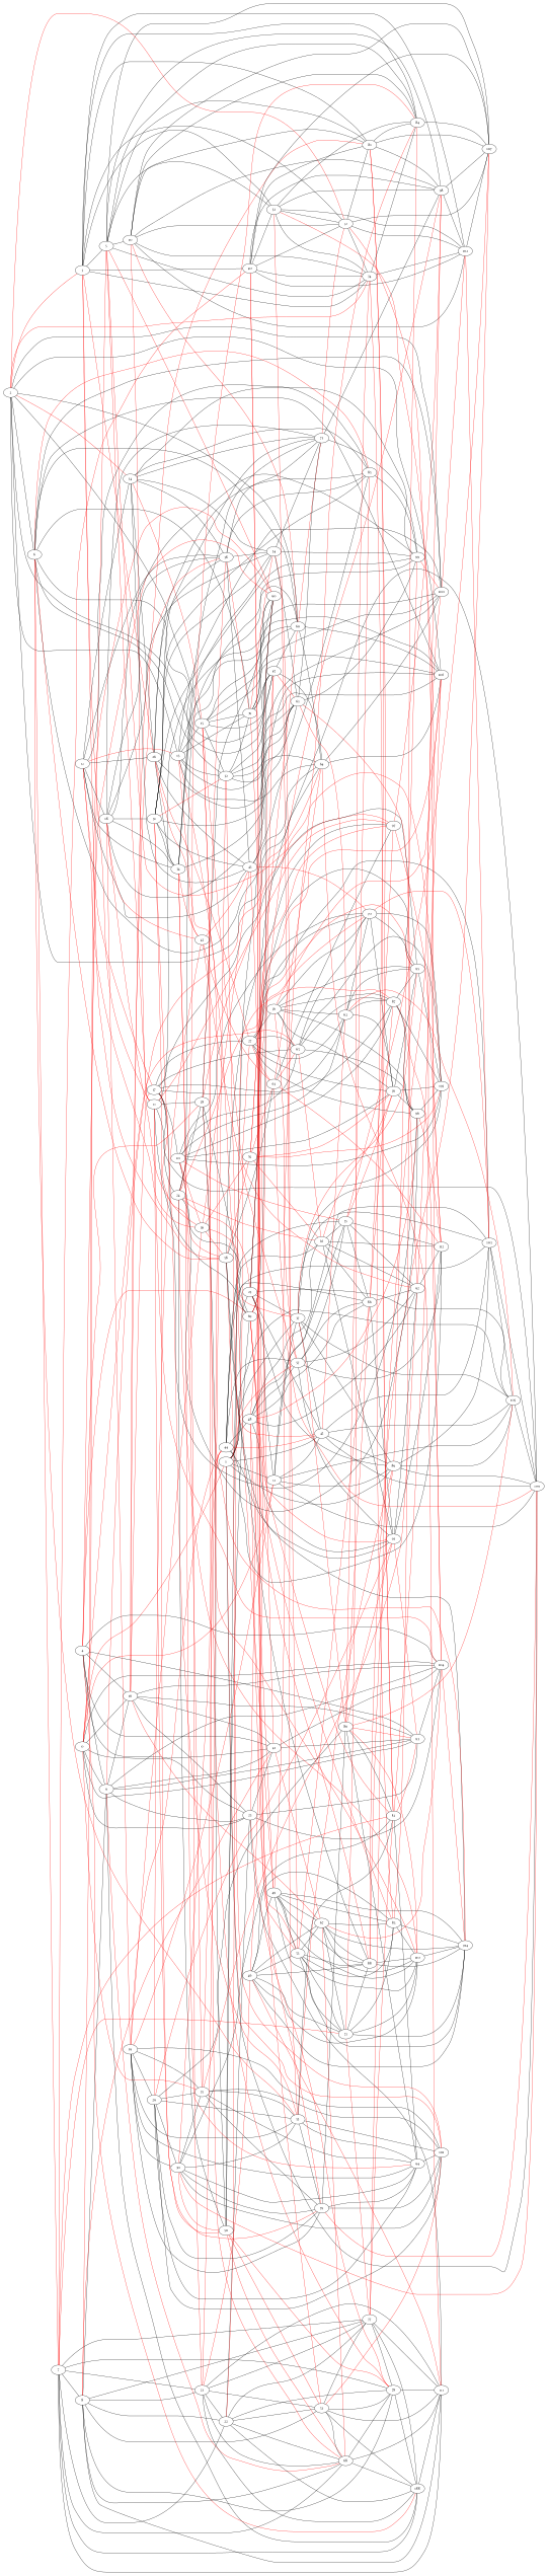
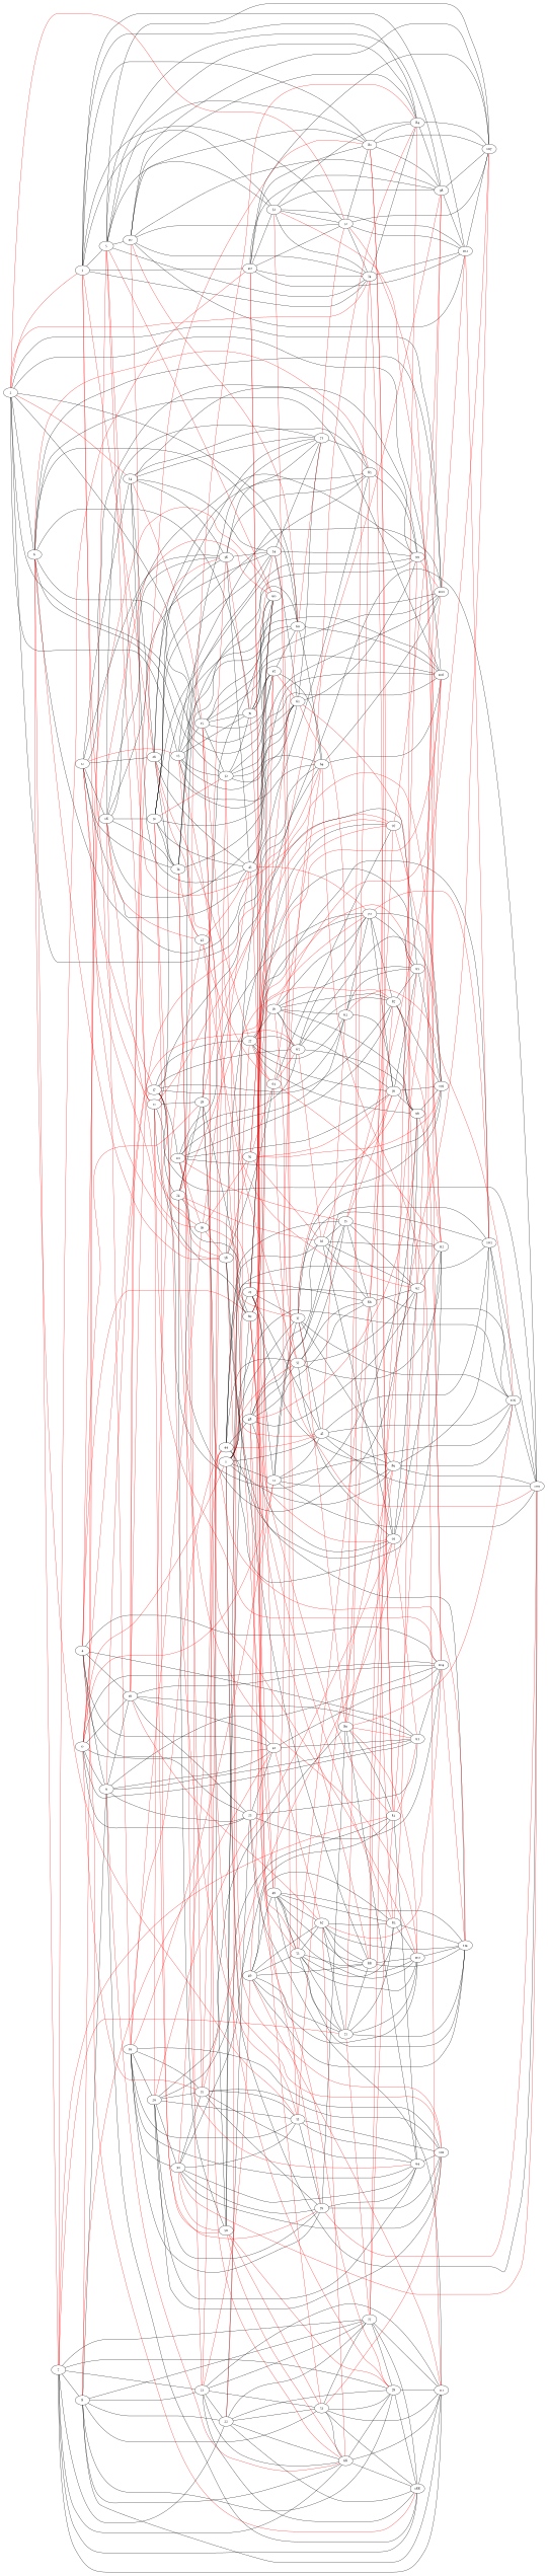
  graph {
    fontname="Playfair Display"
    rankdir=LR
    node [fontname="Playfair Display"]
    edge [fontname="Playfair Display"]
    0
    1
    9
    16
    23
    33
    35
    41
    65
    90
    93
    104
    25
    27
    37
    45
    57
    89
    101
    103
    105
    109
    4
    5
    28
    69
    n27 [label=188]
    64
    68
    81
    17
    38
    67
    78
    111
    55
    92
    44
    79
    94
    87
    96
    n43 [label=193]
    70
    66
-   114 [label=914]
+   114
    106
    53
    62
    95
    76
    56
    63
    80
    75
    91
    86
    112
    99
    74
    11
    52
    84
    107
    10
    97
    98
    50
    88
    83
    100
    22
    47
    51
    77
    82
    58
    20
    39
    85
    43
    54
    71
    110
    73
    48
    2
    3
    6
    13
    14
    15
    60
    72
    26
    40
    102
    7
    32
    61
    24
    34
    42
    59
    8
    21
    49
    46
    12
    18
    36
    19
    31
    29
    30
    0 -- 1 [color=red]
    0 -- 9
    0 -- 16
    0 -- 23
    0 -- 33 [color=red]
    0 -- 35 [color=red]
    0 -- 41
    0 -- 65 [color=red]
    0 -- 90 [color=red]
    0 -- 93
    0 -- 104
    1 -- 33
    1 -- 25
    1 -- 27 [color=red]
    1 -- 37
    1 -- 45
    1 -- 57 [color=red]
    1 -- 89
    1 -- 101 [color=red]
    1 -- 103
    1 -- 105
    1 -- 109
    9 -- 16
    9 -- 23
    9 -- 41
    9 -- 93
    9 -- 104
    9 -- n27
    9 -- 64 [color=red]
    9 -- 68 [color=red]
    16 -- 23
    16 -- 41
    16 -- 93
    16 -- 104
    16 -- 81 [color=red]
    16 -- 17 [color=red]
    16 -- 38 [color=red]
    16 -- 67 [color=red]
    23 -- 41
    23 -- 90 [color=red]
    23 -- 93
    23 -- 104
    23 -- 78 [color=red]
    23 -- 111
    33 -- 37
    33 -- 45
    33 -- 89
    33 -- 103
    33 -- 105
    33 -- 109
    35 -- 101
    35 -- 55
    35 -- 92 [color=red]
    35 -- 44 [color=red]
    35 -- 79
    35 -- 94
    41 -- 93
    41 -- 104
    41 -- 67 [color=red]
    65 -- 87
    65 -- 96
    65 -- n43
    65 -- 70
    65 -- 66 [color=red]
    93 -- 104
    104 -- 114 [color=red]
    25 -- 33
    25 -- 37
    25 -- 45
    25 -- 89
    25 -- 103
    25 -- 105
    25 -- 109
    25 -- 106 [color=red]
    25 -- 53 [color=red]
    27 -- 65
    27 -- 96
    27 -- 70
    27 -- 62
    27 -- 95
    27 -- 76
    27 -- 56
    27 -- 63 [color=red]
    37 -- 45
    37 -- 89
    37 -- 103
    37 -- 105
    37 -- 109
    37 -- 95 [color=red]
    37 -- 80 [color=red]
    45 -- 89
    45 -- 103
    45 -- 105
    45 -- 109
    45 -- 62 [color=red]
    57 -- 92
    57 -- 75
    57 -- 91
    57 -- 86
    57 -- 112
    89 -- 103
    89 -- 105
    89 -- 109
    89 -- 99 [color=red]
    103 -- 105
    103 -- 109
    105 -- 109
    4 -- 9
    4 -- 16
    4 -- 23
    4 -- 41
    4 -- 93
    4 -- 104
    4 -- 5 [color=red]
    4 -- 28 [color=red]
    4 -- 69 [color=red]
    4 -- n27 [color=red]
    5 -- 90 [color=red]
    5 -- 81
    5 -- 74
    5 -- 11 [color=red]
    5 -- 52
    5 -- 84
    5 -- 107
    5 -- 10
    5 -- 97 [color=red]
    5 -- 98
    28 -- 90
    28 -- 69
    28 -- 38 [color=red]
    28 -- 78 [color=red]
    28 -- n43 [color=red]
    28 -- 50
    69 -- 90
    69 -- 70 [color=red]
    69 -- 95 [color=red]
    69 -- 91 [color=red]
    69 -- 88 [color=red]
    69 -- 83 [color=red]
    n27 -- 111
    64 -- 111 [color=red]
    64 -- 106
    64 -- 100
    68 -- n27
    68 -- 78
    68 -- 111
    81 -- 84
    81 -- 107
    81 -- 98
    81 -- 83 [color=red]
    81 -- 82 [color=red]
    17 -- 65
    17 -- 27
    17 -- 87
    17 -- 96
    17 -- n43
    17 -- 62
    17 -- 95
    17 -- 58 [color=red]
    17 -- 20
    38 -- 39 [color=red]
    38 -- 85
    38 -- 43
    38 -- 54
    38 -- 71
    67 -- 104 [color=red]
    67 -- 68 [color=red]
    67 -- 114
    67 -- 88
    67 -- 83
    67 -- 110
    67 -- 73
    78 -- n27
    78 -- 111
    55 -- 89 [color=red]
    55 -- 101
    55 -- 79
    55 -- 94
    92 -- 106 [color=red]
    92 -- 112
    44 -- 45 [color=red]
    44 -- 57
    44 -- 66
    44 -- 75
    44 -- 91
    44 -- 86
    44 -- 112
    44 -- 48
    79 -- 101
    79 -- 109 [color=red]
    79 -- 94
    79 -- 80
    94 -- 101
    87 -- 104 [color=red]
    87 -- 96
    87 -- n43
    87 -- 95
    96 -- n43
    96 -- 112 [color=red]
    70 -- 103 [color=red]
    70 -- n43
    70 -- 95
    70 -- 76
    66 -- 92
    66 -- 76 [color=red]
    66 -- 75
    66 -- 91
    66 -- 86
    66 -- 112
    53 -- 67
    53 -- 114
    53 -- 86 [color=red]
    53 -- 88
    53 -- 83
    53 -- 110
    53 -- 73
    62 -- 105 [color=red]
-   62 -- 87
+   70 -- 87
    62 -- 70
    62 -- 95
    62 -- 76
    95 -- n43
    76 -- 96
    76 -- n43
    76 -- 95
    56 -- 65
    56 -- 57 [color=red]
    56 -- 87
    56 -- 96
    56 -- 70
    56 -- 106 [color=red]
    56 -- 62
    56 -- 95
    56 -- 76
    63 -- 65 [color=red]
    63 -- 109 [color=red]
    63 -- 64 [color=red]
    63 -- 112 [color=red]
    63 -- 97
    80 -- 93 [color=red]
    80 -- 105 [color=red]
    80 -- 94
    80 -- 91 [color=red]
    80 -- 86 [color=red]
    80 -- 82
    80 -- 85 [color=red]
    80 -- 110 [color=red]
    75 -- 92
    75 -- 76 [color=red]
    75 -- 86
    75 -- 112
    75 -- 107 [color=red]
    91 -- 93 [color=red]
    91 -- 92
    91 -- 112
    86 -- 92
    86 -- 87 [color=red]
    86 -- 91
    86 -- 97 [color=red]
    99 -- 100 [color=red]
    74 -- 84
    74 -- 82 [color=red]
    74 -- 102
    11 -- 90
    11 -- 104 [color=red]
    11 -- 28
    11 -- 69
    11 -- 97 [color=red]
    11 -- 50 [color=red]
    11 -- 24
    52 -- 53 [color=red]
    52 -- 112 [color=red]
    52 -- 74
    52 -- 84
    52 -- 98
    52 -- 72
    52 -- 102
    84 -- 107
-   71 -- 98
+   84 -- 98
    10 -- 81
    10 -- 74
    10 -- 11 [color=red]
    10 -- 84
    10 -- 107
    10 -- 98
    10 -- 60 [color=red]
    10 -- 72
    10 -- 102
    97 -- 112 [color=red]
    97 -- 98 [color=red]
    98 -- 107
    98 -- 102
    50 -- 90
    50 -- 69
    50 -- 68 [color=red]
    50 -- 78 [color=red]
    50 -- 51 [color=red]
    88 -- 89 [color=red]
    88 -- 114
    88 -- 107 [color=red]
    88 -- 110
    83 -- 114
    83 -- 84 [color=red]
    83 -- 110
    100 -- 102 [color=red]
    22 -- 23
    22 -- n27
    22 -- 68
    22 -- 78
    22 -- 47 [color=red]
    22 -- 51
    22 -- 77
    47 -- 64
    47 -- 60
    47 -- 61 [color=red]
    51 -- 101 [color=red]
    51 -- n27
    51 -- 68
    51 -- 78
    51 -- 111
    51 -- 77
    77 -- n27
    77 -- 78
    77 -- 111
    77 -- 98 [color=red]
    77 -- 82 [color=red]
    82 -- 93 [color=red]
    82 -- 94
    82 -- 100 [color=red]
    58 -- 101 [color=red]
    58 -- 114
    58 -- 63
    58 -- 97
    58 -- 88
    58 -- 59 [color=red]
    20 -- 65
    20 -- 87
    20 -- 96
    20 -- n43
    20 -- 70
    20 -- 62
    20 -- 76
    20 -- 75 [color=red]
    20 -- 21 [color=red]
    20 -- 36 [color=red]
    39 -- 106
    39 -- 100
    39 -- 47
    39 -- 82 [color=red]
    39 -- 54 [color=red]
    39 -- 60
    85 -- 99
    43 -- 79 [color=red]
    43 -- 70 [color=red]
    43 -- 85
    43 -- 61
    54 -- 55 [color=red]
    54 -- 99
    54 -- 71
    54 -- 61
    71 -- 99
    71 -- 72 [color=red]
    110 -- 114
    73 -- 114
    73 -- 74 [color=red]
    73 -- 88
    73 -- 83
    73 -- 77 [color=red]
    73 -- 110
    48 -- 57
    48 -- 92
    48 -- 96 [color=red]
    48 -- 66
    48 -- 53 [color=red]
    48 -- 75
    48 -- 91
    48 -- 86
    48 -- 98 [color=red]
    48 -- 49 [color=red]
    2 -- 64
    2 -- 106
    2 -- 74 [color=red]
    2 -- 100
    2 -- 47
    2 -- 3 [color=red]
    2 -- 6
    2 -- 13
    2 -- 14 [color=red]
    2 -- 15
    2 -- 60
    2 -- 72 [color=red]
    3 -- 5
    3 -- 81
    3 -- 74
    3 -- 11 [color=red]
    3 -- 52
    3 -- 84
    3 -- 58 [color=red]
    3 -- 72
    3 -- 26 [color=red]
    3 -- 40
    3 -- 102
    6 -- 64
    6 -- 55 [color=red]
    6 -- 106
    6 -- 100
    6 -- 47
    6 -- 58 [color=red]
    6 -- 39
    6 -- 85 [color=red]
    6 -- 60
    6 -- 7 [color=red]
    6 -- 32
    13 -- 45 [color=red]
    13 -- 64
    13 -- 106
    13 -- 100
    13 -- 39
    13 -- 110 [color=red]
    13 -- 15
    13 -- 60
    13 -- 32
    14 -- 38
    14 -- 99
    14 -- 85
    14 -- 43
    14 -- 54
    14 -- 71
    14 -- 15 [color=red]
    14 -- 26
    15 -- 68 [color=red]
    15 -- 92 [color=red]
    15 -- 114 [color=red]
    15 -- 106
    15 -- 100
    15 -- 47
    15 -- 39
    15 -- 60
    15 -- 32
    60 -- 64
    60 -- 106
    60 -- 71 [color=red]
    72 -- 104 [color=red]
    72 -- 81
    72 -- 74
    72 -- 107
    72 -- 102
    26 -- 27 [color=red]
    26 -- 38
    26 -- 85
    26 -- 43
    26 -- 61
    26 -- 34
    26 -- 42 [color=red]
    40 -- 41 [color=red]
    40 -- 81
    40 -- 74
    40 -- 52
    40 -- 107
    40 -- 98
    40 -- 51 [color=red]
    40 -- 72
    40 -- 102
    102 -- 103 [color=red]
    102 -- 107
    7 -- n27
    7 -- 68
    7 -- 78
    7 -- 111
    7 -- 22
    7 -- 77
    7 -- 82 [color=red]
    7 -- 73 [color=red]
    7 -- 40 [color=red]
    7 -- 8
    7 -- 21
    32 -- 64
    32 -- 106
    32 -- 100
    32 -- 47
    32 -- 39
    32 -- 49 [color=red]
    61 -- 92 [color=red]
    61 -- 62 [color=red]
    61 -- 99
    61 -- 71
    24 -- 90
    24 -- 25 [color=red]
    24 -- 28
    24 -- 69
    24 -- 87 [color=red]
    24 -- 66 [color=red]
    24 -- 84 [color=red]
    24 -- 50
    24 -- 110 [color=red]
    34 -- 35 [color=red]
    34 -- 94 [color=red]
    34 -- 99
    34 -- 54
    34 -- 71
    34 -- 61
    34 -- 42 [color=red]
    42 -- 57 [color=red]
    42 -- 63 [color=red]
    42 -- 43 [color=red]
    59 -- n43 [color=red]
    59 -- 66 [color=red]
    59 -- 76 [color=red]
    59 -- 63 [color=red]
    59 -- 97 [color=red]
    59 -- 60 [color=red]
    8 -- 9
    8 -- 41 [color=red]
    8 -- 90 [color=red]
    8 -- 68
    8 -- 78
    8 -- 111
    8 -- 22
    8 -- 51
    8 -- 77
    8 -- 21
    21 -- n27
    21 -- 68
    21 -- 111
    21 -- 22
    21 -- 51
    21 -- 77
    21 -- 32 [color=red]
    21 -- 46 [color=red]
    49 -- 67
    49 -- 114
    49 -- 53
    49 -- 84 [color=red]
    49 -- 88
    49 -- 83
    49 -- 110
    49 -- 73
    46 -- 67
    46 -- 111 [color=red]
    46 -- 114
    46 -- 53
    46 -- 88
    46 -- 83
    46 -- 47 [color=red]
    46 -- 110
    46 -- 73
    46 -- 49
    12 -- 17 [color=red]
    12 -- 38
    12 -- 85
    12 -- 43
    12 -- 13 [color=red]
    12 -- 14
    12 -- 26
    12 -- 34
    12 -- 18
    12 -- 36 [color=red]
    18 -- 38
    18 -- 99
    18 -- 54
    18 -- 71
    18 -- 61
    18 -- 34
    18 -- 42 [color=red]
    18 -- 36 [color=red]
    18 -- 19 [color=red]
    18 -- 31
    36 -- 37 [color=red]
    36 -- 58 [color=red]
    36 -- 43 [color=red]
    36 -- 59 [color=red]
    19 -- 33 [color=red]
    19 -- 35
    19 -- 101
    19 -- 55
    19 -- 44 [color=red]
    19 -- 79
    19 -- 94
    19 -- 36 [color=red]
    19 -- 29
    19 -- 30
    31 -- 55 [color=red]
    31 -- 79 [color=red]
    31 -- 99
    31 -- 85
    31 -- 43
    31 -- 54
    31 -- 71
    31 -- 32 [color=red]
    31 -- 61
    31 -- 34
    29 -- 35
    29 -- 101
    29 -- 55
    29 -- 79
    29 -- 94
    29 -- 80
    29 -- 91 [color=red]
-   55 -- 82
+   29 -- 82
    29 -- 42 [color=red]
    29 -- 30
    30 -- 35
    30 -- 101
    30 -- 109 [color=red]
    30 -- 55
    30 -- 44 [color=red]
    30 -- 79
    30 -- 94
    30 -- 50 [color=red]
    30 -- 82
  }
